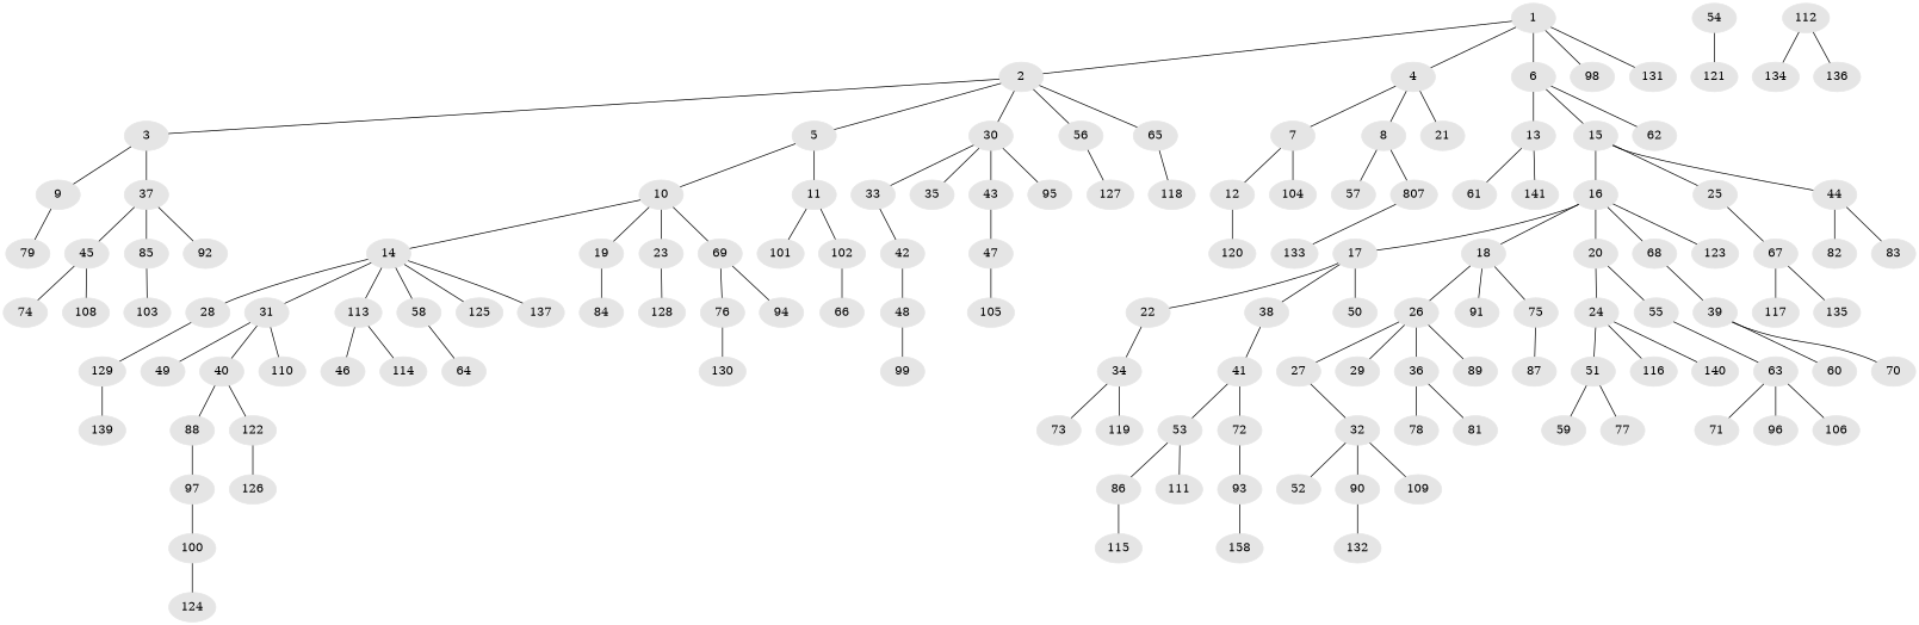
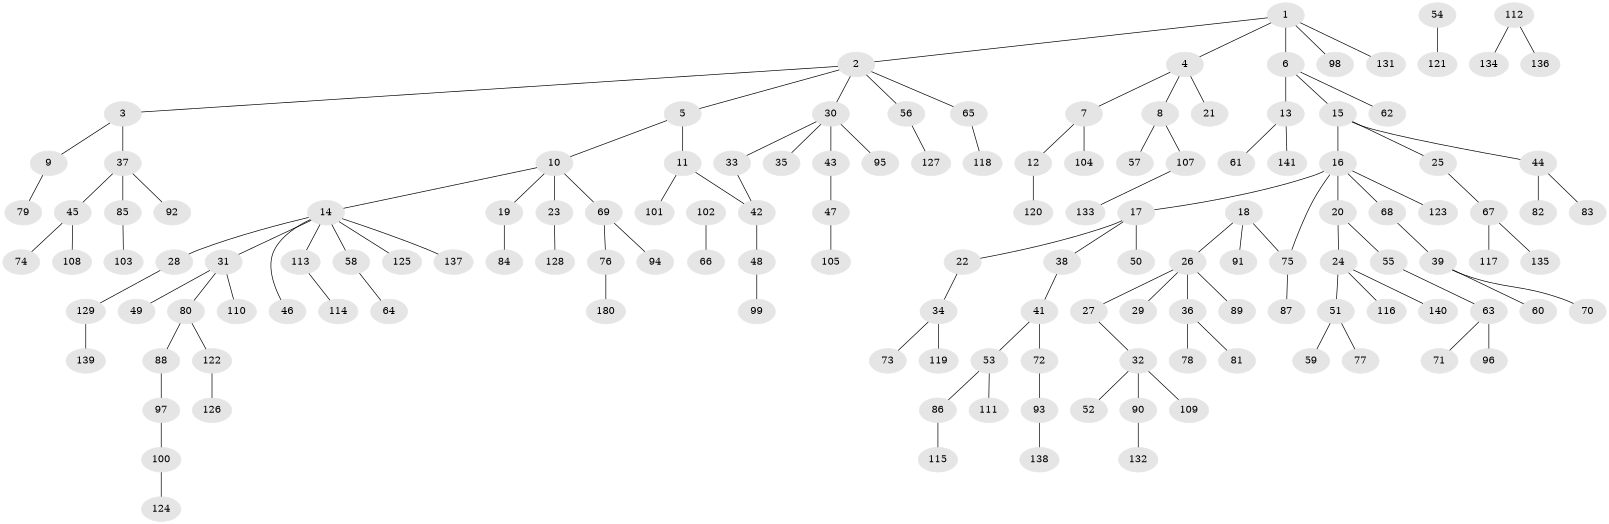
  graph {
    node [color=gray90 style=filled]
    1
    2
    4
    6
    98
    131
    3
    5
    30
    56
    65
    7
    8
    21
    13
    15
    62
    9
    37
    10
    11
    33
    35
    43
    95
    127
    118
    79
    45
    85
    92
    12
    104
    57
-   107 [label=807]
+   107
    14
    19
    23
    69
    101
    102
    61
    141
    16
    25
    44
    120
    133
    28
    31
    46
    58
    113
    125
    137
    84
    128
    76
    94
    66
    129
    49
-   80 [label=40]
+   80
    110
    64
    114
    17
    18
    20
    68
    123
    67
    82
    83
    22
    38
    50
    26
    75
    91
    24
    55
    39
    34
    41
    27
    29
    36
    89
    87
    51
    116
    140
    60
    70
    63
    73
    119
    59
    77
    117
    135
    32
    78
    81
    52
    90
    109
    139
    42
    47
    88
    122
    132
    48
    74
    108
    103
    53
    72
    54
    121
    112
    134
    136
    86
    111
    93
    99
    105
    115
    71
    96
-   106
-   130
-   138 [label=158]
+   130 [label=180]
+   138
    97
    126
    100
    124
    1 -- 2
    1 -- 4
    1 -- 6
    1 -- 98
    1 -- 131
    2 -- 3
    2 -- 5
    2 -- 30
    2 -- 56
    2 -- 65
    4 -- 7
    4 -- 8
    4 -- 21
    6 -- 13
    6 -- 15
    6 -- 62
    3 -- 9
    3 -- 37
    5 -- 10
    5 -- 11
    30 -- 33
    30 -- 35
    30 -- 43
    30 -- 95
    56 -- 127
    65 -- 118
    7 -- 12
    7 -- 104
    8 -- 57
    8 -- 107
    13 -- 61
    13 -- 141
    15 -- 16
    15 -- 25
    15 -- 44
    9 -- 79
    37 -- 45
    37 -- 85
    37 -- 92
    10 -- 14
    10 -- 19
    10 -- 23
    10 -- 69
    11 -- 101
-   11 -- 102
+   11 -- 42
    33 -- 42
    43 -- 47
    45 -- 74
    45 -- 108
    85 -- 103
    12 -- 120
    107 -- 133
    14 -- 28
    14 -- 31
-   113 -- 46
+   14 -- 46
    14 -- 58
    14 -- 113
    14 -- 125
    14 -- 137
    19 -- 84
    23 -- 128
    69 -- 76
    69 -- 94
    102 -- 66
    16 -- 17
-   16 -- 18
+   16 -- 75
    16 -- 20
    16 -- 68
    16 -- 123
    25 -- 67
    44 -- 82
    44 -- 83
    28 -- 129
    31 -- 49
    31 -- 80
    31 -- 110
    58 -- 64
    113 -- 114
    76 -- 130
    129 -- 139
    80 -- 88
    80 -- 122
    17 -- 22
    17 -- 38
    17 -- 50
    18 -- 26
    18 -- 75
    18 -- 91
    20 -- 24
    20 -- 55
    68 -- 39
    67 -- 117
    67 -- 135
    22 -- 34
    38 -- 41
    26 -- 27
    26 -- 29
    26 -- 36
    26 -- 89
    75 -- 87
    24 -- 51
    24 -- 116
    24 -- 140
    55 -- 63
    39 -- 60
    39 -- 70
    34 -- 73
    34 -- 119
    41 -- 53
    41 -- 72
    27 -- 32
    36 -- 78
    36 -- 81
    51 -- 59
    51 -- 77
    63 -- 71
    63 -- 96
-   63 -- 106
    32 -- 52
    32 -- 90
    32 -- 109
    90 -- 132
    42 -- 48
    47 -- 105
    88 -- 97
    122 -- 126
    48 -- 99
    53 -- 86
    53 -- 111
    72 -- 93
    54 -- 121
    112 -- 134
    112 -- 136
    86 -- 115
    93 -- 138
    97 -- 100
    100 -- 124
  }
